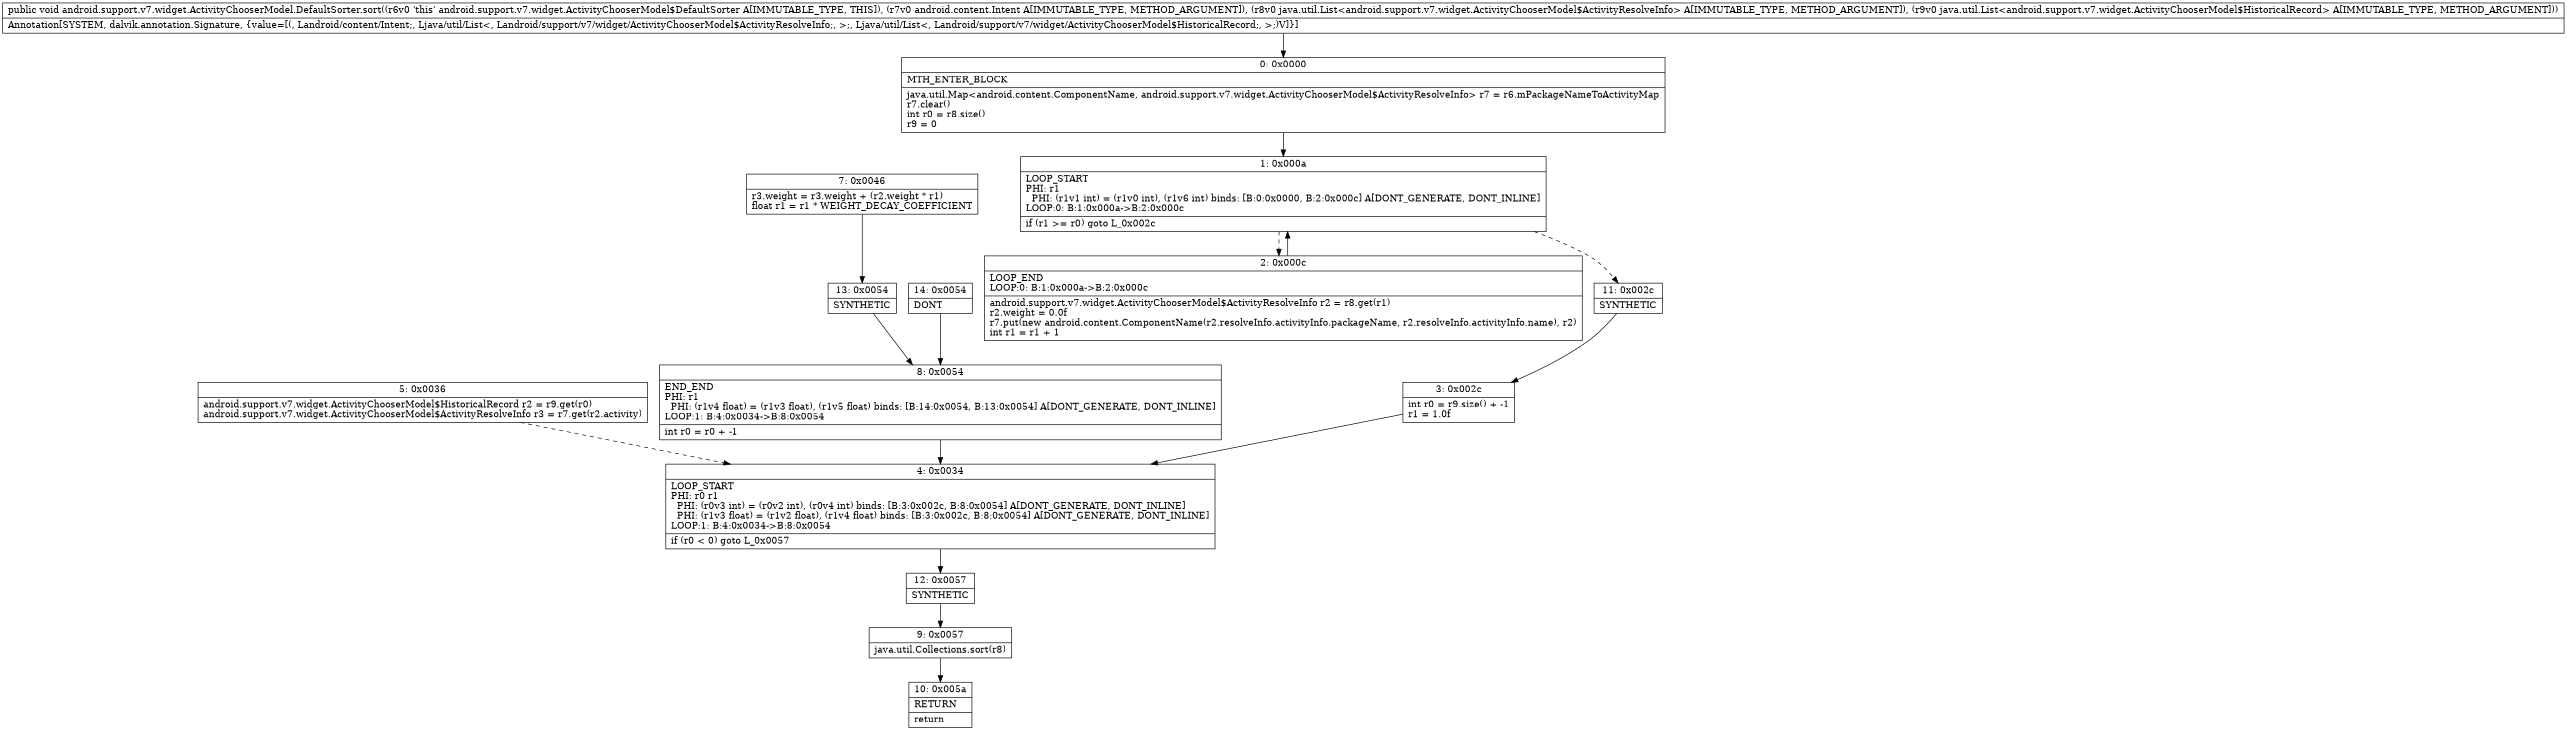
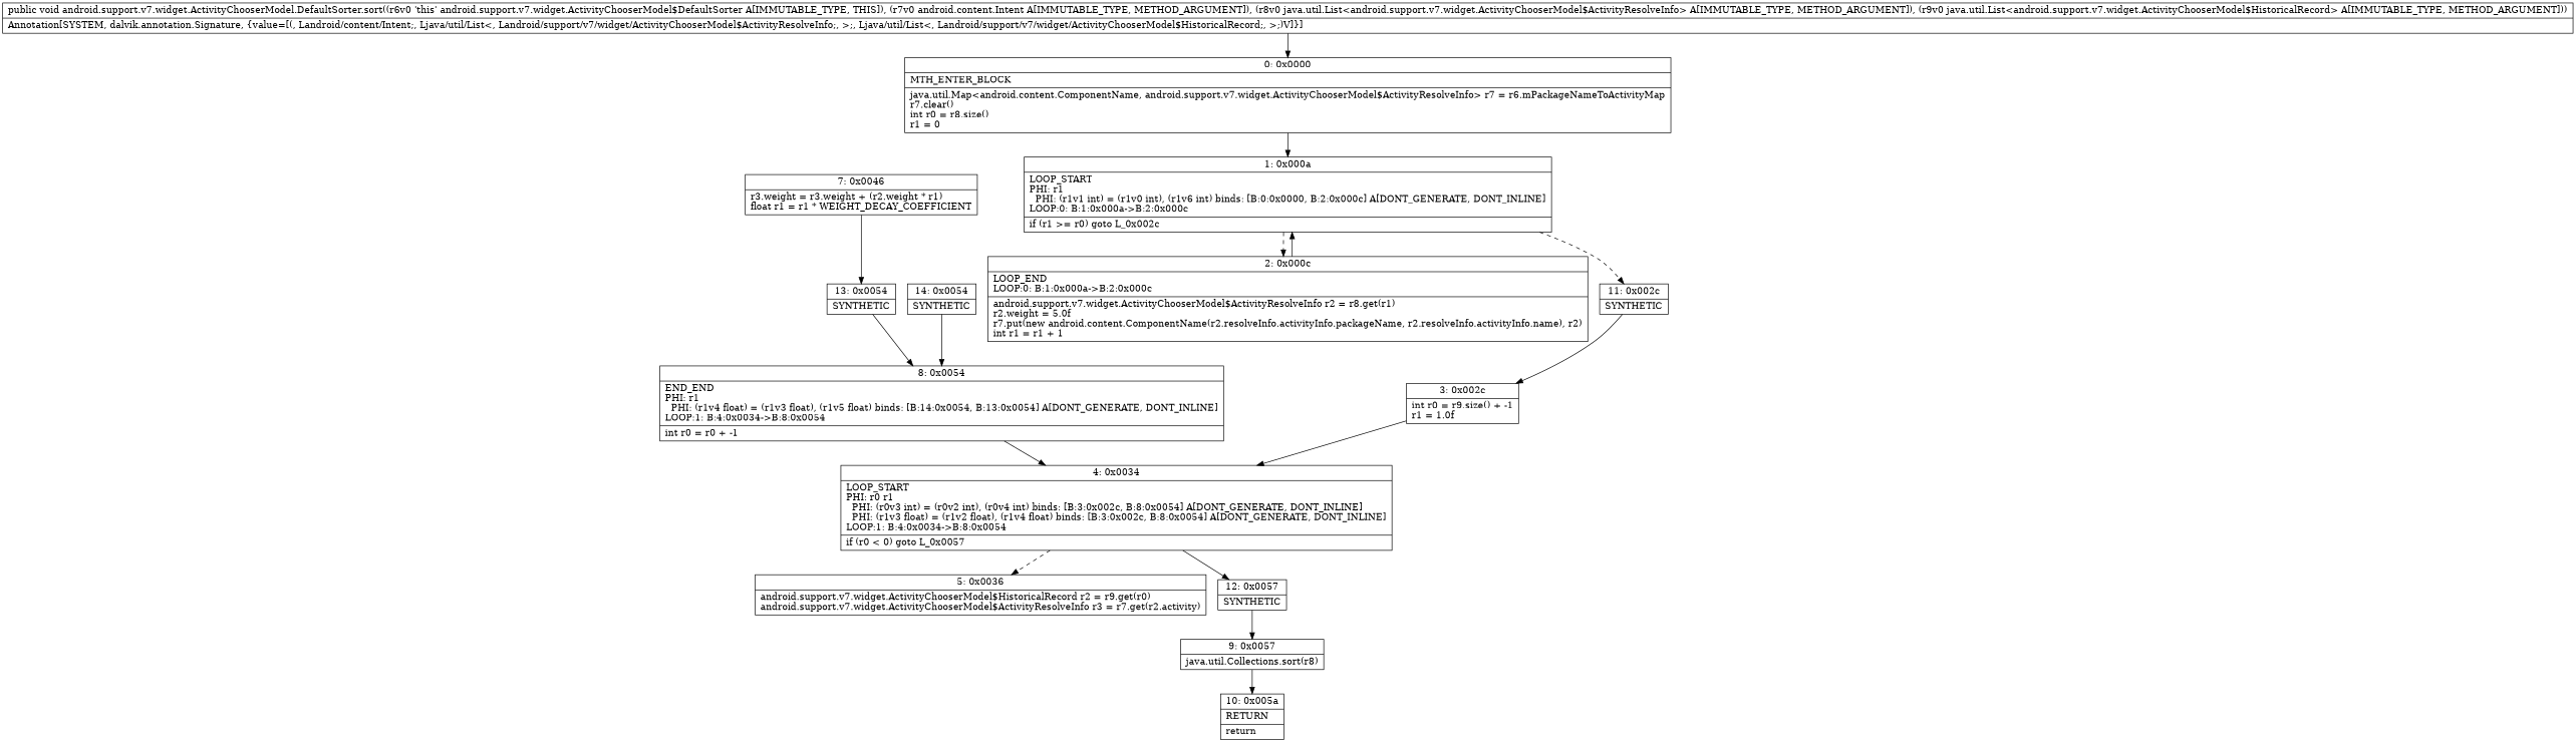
  digraph {
    node [shape=record]
-   n1 [label="{0\:\ 0x0000|MTH_ENTER_BLOCK\l|java.util.Map\<android.content.ComponentName, android.support.v7.widget.ActivityChooserModel$ActivityResolveInfo\> r7 = r6.mPackageNameToActivityMap\lr7.clear()\lint r0 = r8.size()\lr9 = 0\l}"]
+   n1 [label="{0\:\ 0x0000|MTH_ENTER_BLOCK\l|java.util.Map\<android.content.ComponentName, android.support.v7.widget.ActivityChooserModel$ActivityResolveInfo\> r7 = r6.mPackageNameToActivityMap\lr7.clear()\lint r0 = r8.size()\lr1 = 0\l}"]
    n2 [label="{1\:\ 0x000a|LOOP_START\lPHI: r1 \l  PHI: (r1v1 int) = (r1v0 int), (r1v6 int) binds: [B:0:0x0000, B:2:0x000c] A[DONT_GENERATE, DONT_INLINE]\lLOOP:0: B:1:0x000a\-\>B:2:0x000c\l|if (r1 \>= r0) goto L_0x002c\l}"]
-   n3 [label="{2\:\ 0x000c|LOOP_END\lLOOP:0: B:1:0x000a\-\>B:2:0x000c\l|android.support.v7.widget.ActivityChooserModel$ActivityResolveInfo r2 = r8.get(r1)\lr2.weight = 0.0f\lr7.put(new android.content.ComponentName(r2.resolveInfo.activityInfo.packageName, r2.resolveInfo.activityInfo.name), r2)\lint r1 = r1 + 1\l}"]
+   n3 [label="{2\:\ 0x000c|LOOP_END\lLOOP:0: B:1:0x000a\-\>B:2:0x000c\l|android.support.v7.widget.ActivityChooserModel$ActivityResolveInfo r2 = r8.get(r1)\lr2.weight = 5.0f\lr7.put(new android.content.ComponentName(r2.resolveInfo.activityInfo.packageName, r2.resolveInfo.activityInfo.name), r2)\lint r1 = r1 + 1\l}"]
    n4 [label="{11\:\ 0x002c|SYNTHETIC\l}"]
    n5 [label="{3\:\ 0x002c|int r0 = r9.size() + \-1\lr1 = 1.0f\l}"]
    n6 [label="{4\:\ 0x0034|LOOP_START\lPHI: r0 r1 \l  PHI: (r0v3 int) = (r0v2 int), (r0v4 int) binds: [B:3:0x002c, B:8:0x0054] A[DONT_GENERATE, DONT_INLINE]\l  PHI: (r1v3 float) = (r1v2 float), (r1v4 float) binds: [B:3:0x002c, B:8:0x0054] A[DONT_GENERATE, DONT_INLINE]\lLOOP:1: B:4:0x0034\-\>B:8:0x0054\l|if (r0 \< 0) goto L_0x0057\l}"]
    n7 [label="{5\:\ 0x0036|android.support.v7.widget.ActivityChooserModel$HistoricalRecord r2 = r9.get(r0)\landroid.support.v7.widget.ActivityChooserModel$ActivityResolveInfo r3 = r7.get(r2.activity)\l}"]
    n8 [label="{12\:\ 0x0057|SYNTHETIC\l}"]
    n9 [label="{9\:\ 0x0057|java.util.Collections.sort(r8)\l}"]
    n10 [label="{7\:\ 0x0046|r3.weight = r3.weight + (r2.weight * r1)\lfloat r1 = r1 * WEIGHT_DECAY_COEFFICIENT\l}"]
    n11 [label="{13\:\ 0x0054|SYNTHETIC\l}"]
-   n12 [label="{14\:\ 0x0054|DONT\l}"]
+   n12 [label="{14\:\ 0x0054|SYNTHETIC\l}"]
    n13 [label="{8\:\ 0x0054|END_END\lPHI: r1 \l  PHI: (r1v4 float) = (r1v3 float), (r1v5 float) binds: [B:14:0x0054, B:13:0x0054] A[DONT_GENERATE, DONT_INLINE]\lLOOP:1: B:4:0x0034\-\>B:8:0x0054\l|int r0 = r0 + \-1\l}"]
    n14 [label="{10\:\ 0x005a|RETURN\l|return\l}"]
    n15 [label="{public void android.support.v7.widget.ActivityChooserModel.DefaultSorter.sort((r6v0 'this' android.support.v7.widget.ActivityChooserModel$DefaultSorter A[IMMUTABLE_TYPE, THIS]), (r7v0 android.content.Intent A[IMMUTABLE_TYPE, METHOD_ARGUMENT]), (r8v0 java.util.List\<android.support.v7.widget.ActivityChooserModel$ActivityResolveInfo\> A[IMMUTABLE_TYPE, METHOD_ARGUMENT]), (r9v0 java.util.List\<android.support.v7.widget.ActivityChooserModel$HistoricalRecord\> A[IMMUTABLE_TYPE, METHOD_ARGUMENT]))  | Annotation[SYSTEM, dalvik.annotation.Signature, \{value=[(, Landroid\/content\/Intent;, Ljava\/util\/List\<, Landroid\/support\/v7\/widget\/ActivityChooserModel$ActivityResolveInfo;, \>;, Ljava\/util\/List\<, Landroid\/support\/v7\/widget\/ActivityChooserModel$HistoricalRecord;, \>;)V]\}]\l}"]
    n1 -> n2
    n2 -> n3 [style=dashed]
    n2 -> n4 [style=dashed]
    n3 -> n2
    n4 -> n5
    n5 -> n6
-   n7 -> n6 [style=dashed]
+   n6 -> n7 [style=dashed]
    n6 -> n8
    n8 -> n9
    n9 -> n14
    n10 -> n11
    n11 -> n13
    n12 -> n13
    n13 -> n6
    n15 -> n1
  }
